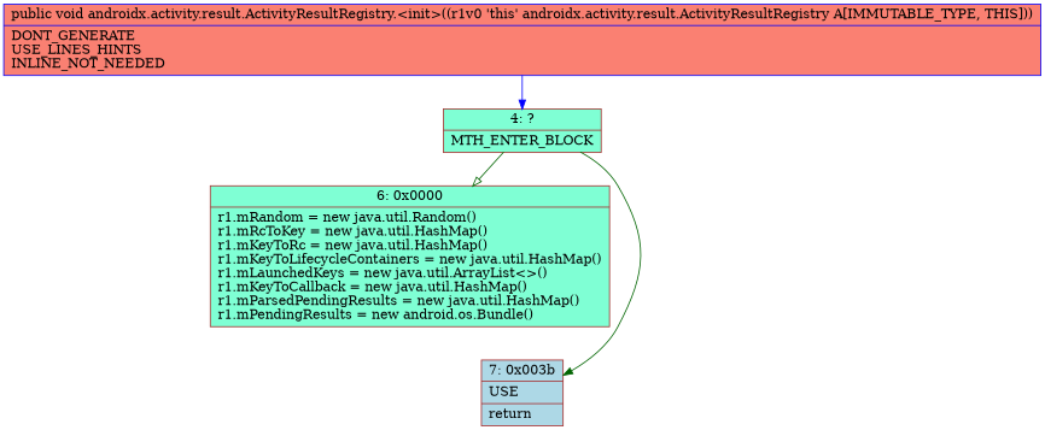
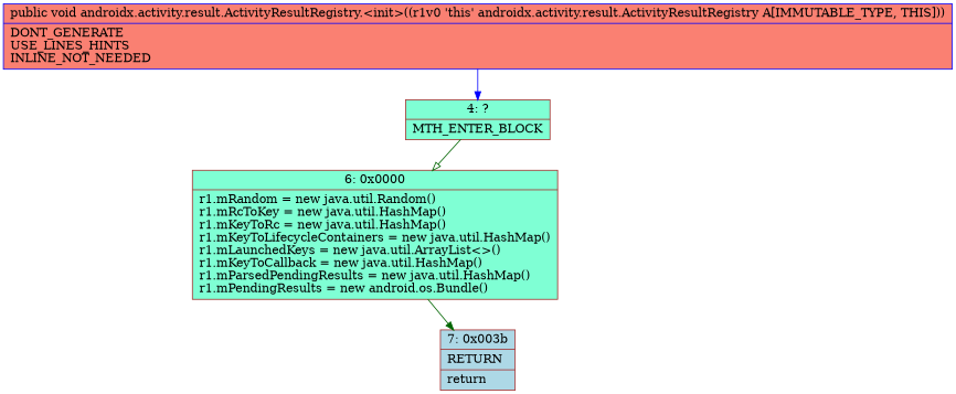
  digraph {
    node [color=brown fillcolor=aquamarine shape=record style=filled]
    edge [arrowhead=normal color=darkgreen]
    n1 [label="{4\:\ ?|MTH_ENTER_BLOCK\l}"]
    n2 [label="{6\:\ 0x0000|r1.mRandom = new java.util.Random()\lr1.mRcToKey = new java.util.HashMap()\lr1.mKeyToRc = new java.util.HashMap()\lr1.mKeyToLifecycleContainers = new java.util.HashMap()\lr1.mLaunchedKeys = new java.util.ArrayList\<\>()\lr1.mKeyToCallback = new java.util.HashMap()\lr1.mParsedPendingResults = new java.util.HashMap()\lr1.mPendingResults = new android.os.Bundle()\l}"]
-   n3 [fillcolor=lightblue label="{7\:\ 0x003b|USE\l|return\l}"]
+   n3 [fillcolor=lightblue label="{7\:\ 0x003b|RETURN\l|return\l}"]
    n4 [color=blue fillcolor=salmon label="{public void androidx.activity.result.ActivityResultRegistry.\<init\>((r1v0 'this' androidx.activity.result.ActivityResultRegistry A[IMMUTABLE_TYPE, THIS]))  | DONT_GENERATE\lUSE_LINES_HINTS\lINLINE_NOT_NEEDED\l}"]
    n1 -> n2 [arrowhead=onormal]
-   n1 -> n3
+   n2 -> n3
    n4 -> n1 [color=blue]
  }
